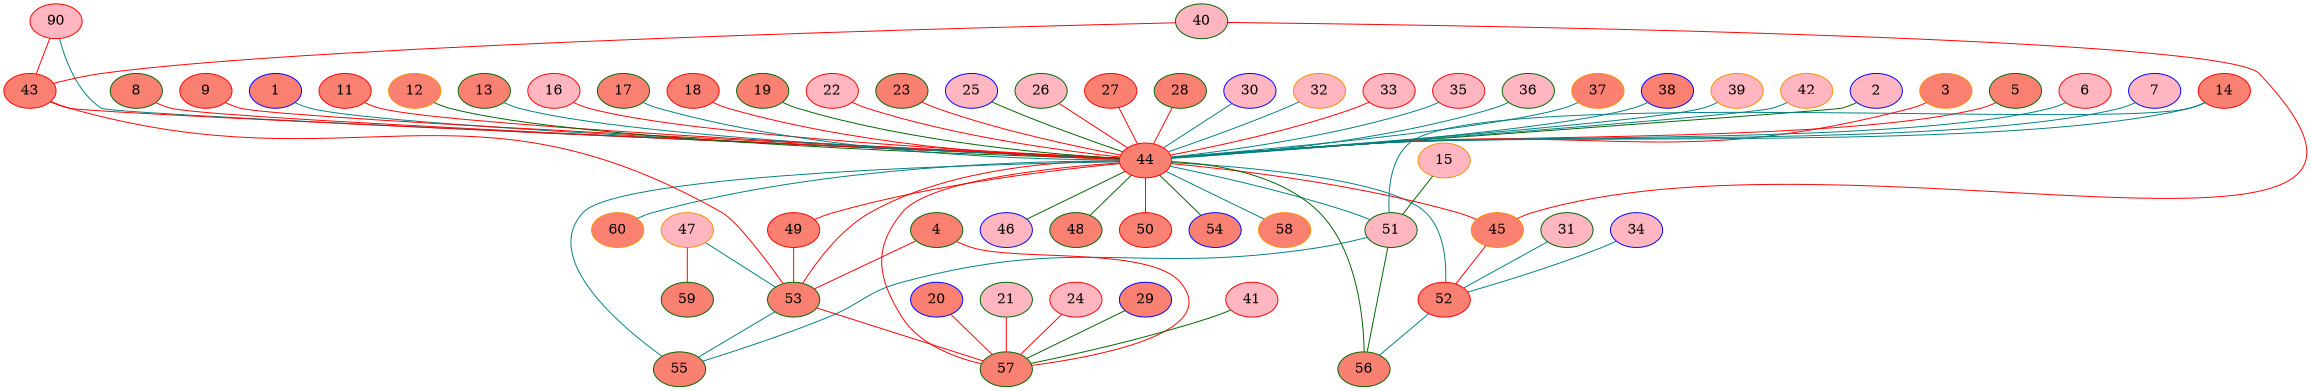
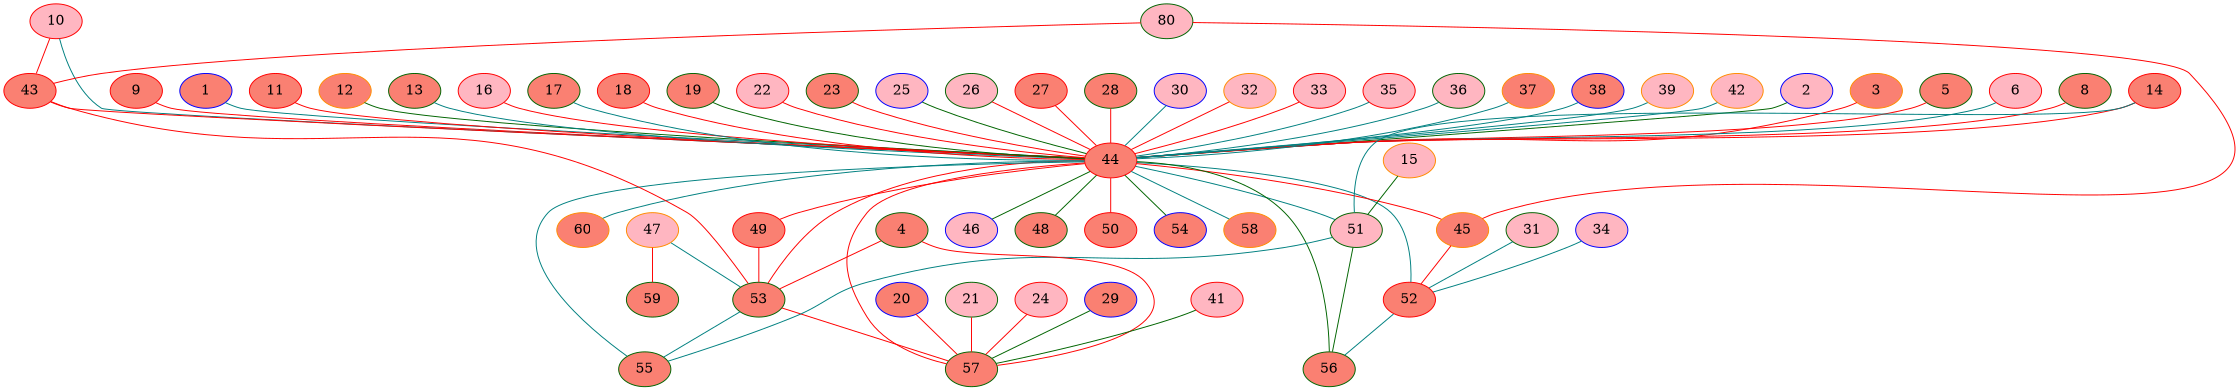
  graph {
    node [color=darkgreen fillcolor=salmon style=filled]
    edge [color=red weight=1.0]
    1 [color=blue]
    44 [color=red]
    53
    57
    51 [fillcolor=lightpink]
    52 [color=red]
    45 [color=darkorange]
    46 [color=blue fillcolor=lightpink]
    48
    49 [color=red]
    50 [color=red]
    54 [color=blue]
    55
    56
    58 [color=darkorange]
    60 [color=darkorange]
    2 [color=blue fillcolor=lightpink]
    3 [color=darkorange]
    4
    5
    6 [color=red fillcolor=lightpink]
-   7 [color=blue fillcolor=lightpink]
    8
    9 [color=red]
-   10 [color=red fillcolor=lightpink label=90]
+   10 [color=red fillcolor=lightpink]
    43 [color=red]
    11 [color=red]
    12 [color=darkorange]
    13
    14 [color=red]
    15 [color=darkorange fillcolor=lightpink]
    16 [color=red fillcolor=lightpink]
    17
    18 [color=red]
    19
    20 [color=blue]
    21 [fillcolor=lightpink]
    22 [color=red fillcolor=lightpink]
    23
    24 [color=red fillcolor=lightpink]
    25 [color=blue fillcolor=lightpink]
    26 [fillcolor=lightpink]
    27 [color=red]
    28
    29 [color=blue]
    30 [color=blue fillcolor=lightpink]
    31 [fillcolor=lightpink]
    32 [color=darkorange fillcolor=lightpink]
    33 [color=red fillcolor=lightpink]
    34 [color=blue fillcolor=lightpink]
    35 [color=red fillcolor=lightpink]
    36 [fillcolor=lightpink]
    37 [color=darkorange]
    38 [color=blue]
    39 [color=darkorange fillcolor=lightpink]
-   40 [fillcolor=lightpink]
+   40 [fillcolor=lightpink label=80]
    41 [color=red fillcolor=lightpink]
    42 [color=darkorange fillcolor=lightpink]
    47 [color=darkorange fillcolor=lightpink]
    59
    1 -- 44 [color=teal]
    44 -- 53
    44 -- 57 [weight=2.0]
    44 -- 51 [color=teal]
    44 -- 52 [color=teal weight=3.0]
    44 -- 45 [weight=2.0]
    44 -- 46 [color=darkgreen]
    44 -- 48 [color=darkgreen]
    44 -- 49
    44 -- 50
    44 -- 54 [color=darkgreen]
    44 -- 55 [color=teal weight=2.0]
    44 -- 56 [color=darkgreen weight=2.0]
    44 -- 58 [color=teal]
    44 -- 60 [color=teal]
    53 -- 57
    53 -- 55 [color=teal]
    51 -- 55 [color=teal]
    51 -- 56 [color=darkgreen]
    52 -- 56 [color=teal]
    45 -- 52
    49 -- 53
    2 -- 44 [color=darkgreen]
    3 -- 44
    4 -- 53
    4 -- 57
    5 -- 44
    6 -- 44 [color=teal]
-   7 -- 44 [color=teal]
    8 -- 44
    9 -- 44
    10 -- 44 [color=teal]
    10 -- 43
    43 -- 44 [weight=2.0]
    43 -- 53
    11 -- 44
    12 -- 44 [color=darkgreen]
    13 -- 44 [color=teal]
-   14 -- 44 [color=teal]
+   14 -- 44
    14 -- 51 [color=teal]
    15 -- 51 [color=darkgreen]
    16 -- 44
    17 -- 44 [color=teal]
    18 -- 44
    19 -- 44 [color=darkgreen]
    20 -- 57
    21 -- 57
    22 -- 44
    23 -- 44
    24 -- 57
    25 -- 44 [color=darkgreen]
    26 -- 44
    27 -- 44
    28 -- 44
    29 -- 57 [color=darkgreen]
    30 -- 44 [color=teal]
    31 -- 52 [color=teal]
-   32 -- 44 [color=teal]
+   32 -- 44
    33 -- 44
    34 -- 52 [color=teal]
    35 -- 44 [color=teal weight=2.0]
    36 -- 44 [color=teal]
    37 -- 44 [color=teal]
    38 -- 44 [color=teal]
    39 -- 44 [color=teal]
    40 -- 45
    40 -- 43
    41 -- 57 [color=darkgreen]
    42 -- 44 [color=teal]
    47 -- 53 [color=teal]
    47 -- 59
  }
